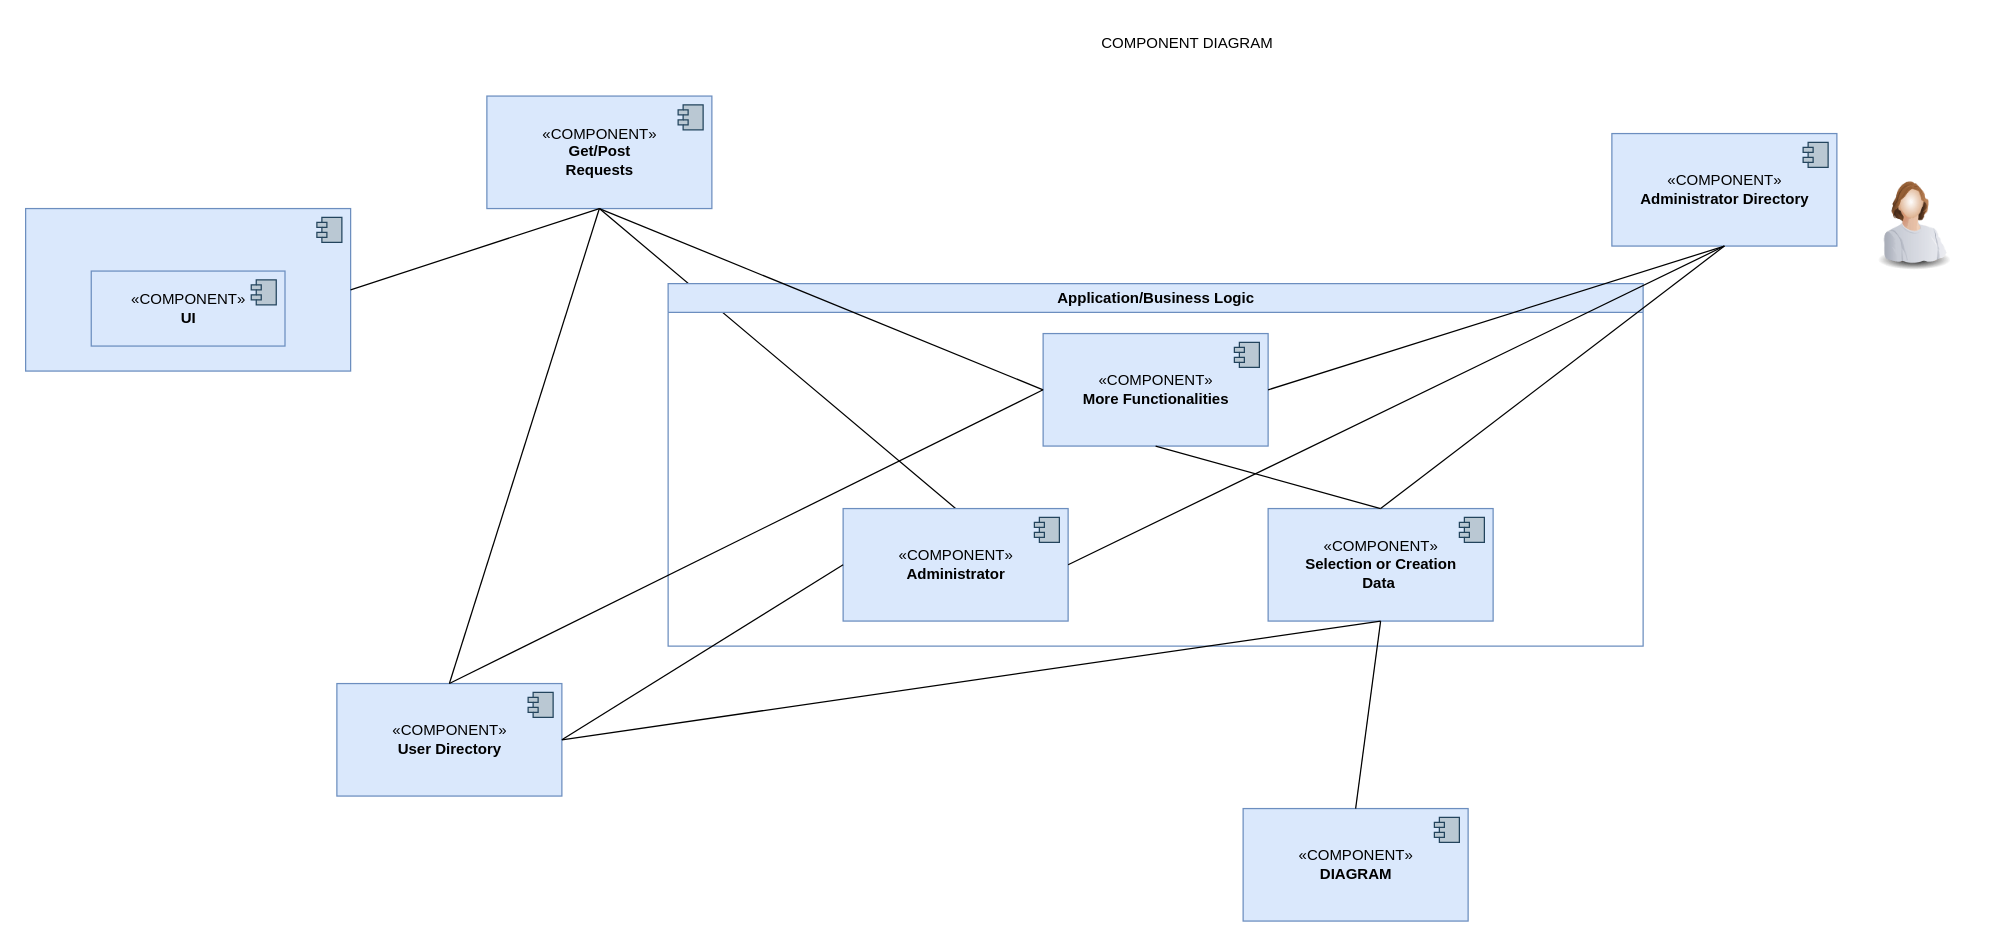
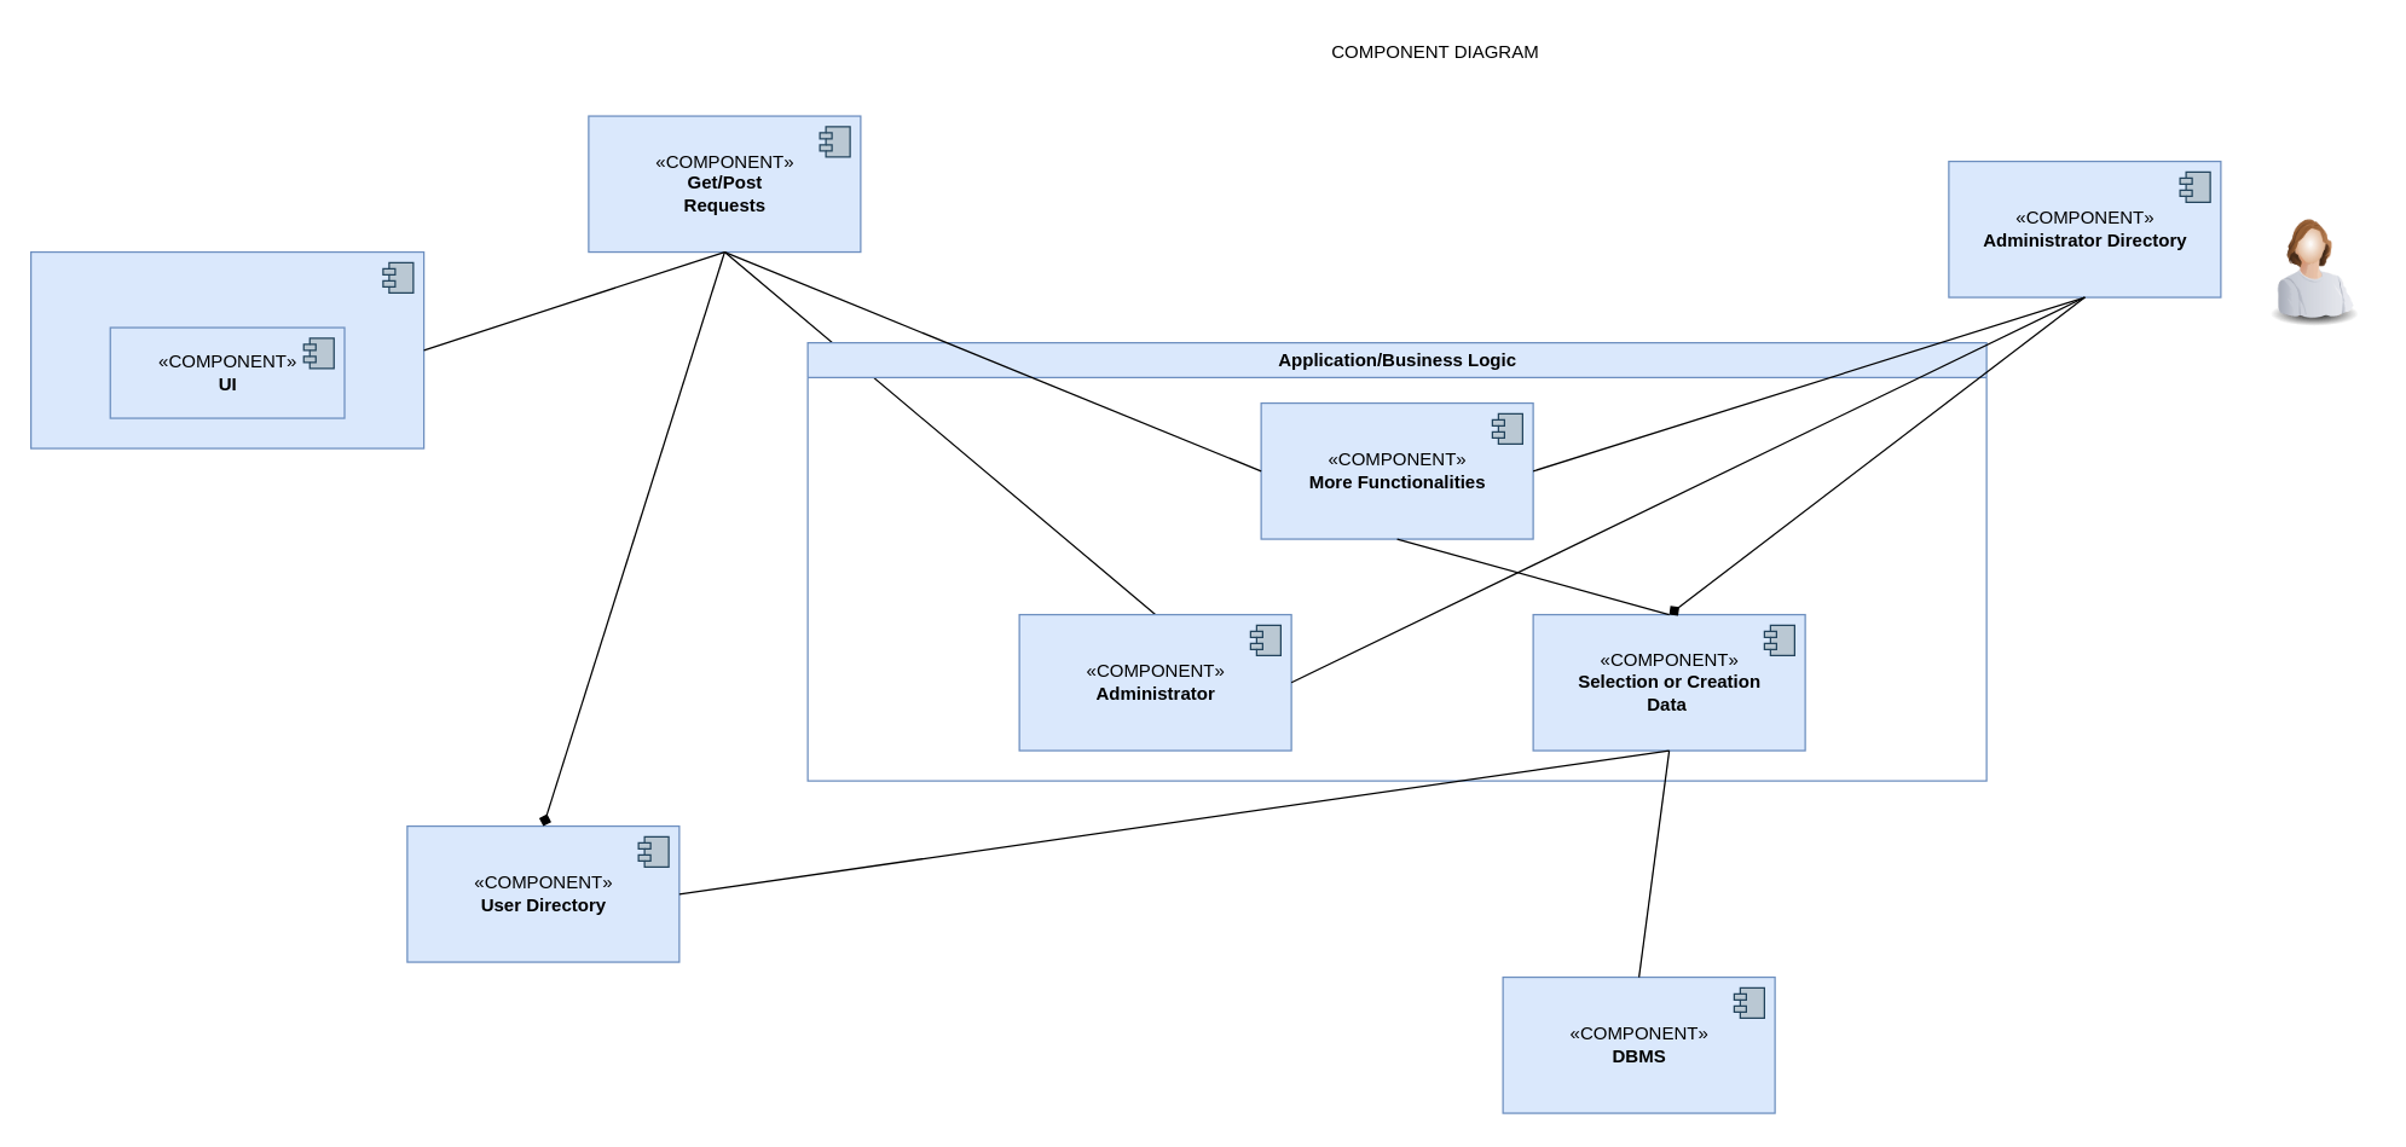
  <mxCell id="0" />
  <mxCell id="1" parent="0" />
  <mxCell id="2" value="COMPONENT DIAGRAM" style="text;whiteSpace=wrap;html=1;" vertex="1" parent="1"><mxGeometry x="879" y="20" width="150" height="30" as="geometry" /></mxCell>
  <mxCell id="3" value="" style="html=1;dropTarget=0;strokeColor=#6c8ebf;fillColor=#dae8fc;" vertex="1" parent="1"><mxGeometry y="166.25" width="260" height="130" as="geometry" x="20" /></mxCell>
  <mxCell id="4" value="" style="shape=module;jettyWidth=8;jettyHeight=4;fillColor=#bac8d3;strokeColor=#23445d;" vertex="1" parent="3"><mxGeometry x="1" width="20" height="20" relative="1" as="geometry"><mxPoint x="-27" y="7" as="offset" /></mxGeometry></mxCell>
  <mxCell id="5" value="«COMPONENT»&lt;br&gt;&lt;b&gt;UI&lt;/b&gt;" style="html=1;dropTarget=0;fillColor=#dae8fc;strokeColor=#6c8ebf;" vertex="1" parent="1"><mxGeometry x="72.5" y="216.25" width="155" height="60" as="geometry" /></mxCell>
  <mxCell id="6" value="" style="shape=module;jettyWidth=8;jettyHeight=4;fillColor=#bac8d3;strokeColor=#23445d;" vertex="1" parent="5"><mxGeometry x="1" width="20" height="20" relative="1" as="geometry"><mxPoint x="-27" y="7" as="offset" /></mxGeometry></mxCell>
  <mxCell id="7" value="«COMPONENT»&lt;br&gt;&lt;b&gt;Get/Post&lt;br&gt;Requests&lt;br&gt;&lt;/b&gt;" style="html=1;dropTarget=0;strokeColor=#6c8ebf;fillColor=#dae8fc;" vertex="1" parent="1"><mxGeometry x="389" y="76.25" width="180" height="90" as="geometry" /></mxCell>
  <mxCell id="8" value="" style="shape=module;jettyWidth=8;jettyHeight=4;fillColor=#bac8d3;strokeColor=#23445d;" vertex="1" parent="7"><mxGeometry x="1" width="20" height="20" relative="1" as="geometry"><mxPoint x="-27" y="7" as="offset" /></mxGeometry></mxCell>
  <mxCell id="9" value="«COMPONENT»&lt;br&gt;&lt;b&gt;User Directory&lt;br&gt;&lt;/b&gt;" style="html=1;dropTarget=0;strokeColor=#6c8ebf;fillColor=#dae8fc;" vertex="1" parent="1"><mxGeometry x="269" y="546.25" width="180" height="90" as="geometry" /></mxCell>
  <mxCell id="10" value="" style="shape=module;jettyWidth=8;jettyHeight=4;fillColor=#bac8d3;strokeColor=#23445d;" vertex="1" parent="9"><mxGeometry x="1" width="20" height="20" relative="1" as="geometry"><mxPoint x="-27" y="7" as="offset" /></mxGeometry></mxCell>
  <mxCell id="11" value="«COMPONENT»&lt;br&gt;&lt;b&gt;Administrator Directory&lt;br&gt;&lt;/b&gt;" style="html=1;dropTarget=0;strokeColor=#6c8ebf;fillColor=#dae8fc;" vertex="1" parent="1"><mxGeometry x="1289" y="106.25" width="180" height="90" as="geometry" /></mxCell>
  <mxCell id="12" value="" style="shape=module;jettyWidth=8;jettyHeight=4;fillColor=#bac8d3;strokeColor=#23445d;" vertex="1" parent="11"><mxGeometry x="1" width="20" height="20" relative="1" as="geometry"><mxPoint x="-27" y="7" as="offset" /></mxGeometry></mxCell>
- <mxCell id="13" value="«COMPONENT»&lt;br&gt;&lt;b&gt;DIAGRAM&lt;br&gt;&lt;/b&gt;" style="html=1;dropTarget=0;strokeColor=#6c8ebf;fillColor=#dae8fc;" vertex="1" parent="1"><mxGeometry x="994" y="646.25" width="180" height="90" as="geometry" /></mxCell>
+ <mxCell id="13" value="«COMPONENT»&lt;br&gt;&lt;b&gt;DBMS&lt;br&gt;&lt;/b&gt;" style="html=1;dropTarget=0;strokeColor=#6c8ebf;fillColor=#dae8fc;" vertex="1" parent="1"><mxGeometry x="994" y="646.25" width="180" height="90" as="geometry" /></mxCell>
  <mxCell id="14" value="" style="shape=module;jettyWidth=8;jettyHeight=4;fillColor=#bac8d3;strokeColor=#23445d;" vertex="1" parent="13"><mxGeometry x="1" width="20" height="20" relative="1" as="geometry"><mxPoint x="-27" y="7" as="offset" /></mxGeometry></mxCell>
  <mxCell id="15" value="" style="endArrow=none;html=1;exitX=1;exitY=0.5;exitDx=0;exitDy=0;entryX=0.5;entryY=1;entryDx=0;entryDy=0;" edge="1" parent="1" source="3" target="7"><mxGeometry width="50" height="50" relative="1" as="geometry"><mxPoint x="482" y="286.25" as="sourcePoint" /><mxPoint x="532" y="236.25" as="targetPoint" /></mxGeometry></mxCell>
  <mxCell id="16" value="" style="endArrow=none;html=1;entryX=0.5;entryY=0;entryDx=0;entryDy=0;exitX=0.5;exitY=1;exitDx=0;exitDy=0;" edge="1" parent="1" source="7" target="18"><mxGeometry width="50" height="50" relative="1" as="geometry"><mxPoint x="254" y="366.25" as="sourcePoint" /><mxPoint x="473" y="491.25" as="targetPoint" /></mxGeometry></mxCell>
  <mxCell id="17" value="Application/Business Logic" style="swimlane;strokeColor=#6c8ebf;fillColor=#dae8fc;html=1;" vertex="1" parent="1"><mxGeometry x="534" y="226.25" width="780" height="290" as="geometry" /></mxCell>
  <mxCell id="18" value="«COMPONENT»&lt;br&gt;&lt;b&gt;Administrator&lt;br&gt;&lt;/b&gt;" style="html=1;dropTarget=0;strokeColor=#6c8ebf;fillColor=#dae8fc;" vertex="1" parent="17"><mxGeometry x="140" y="180" width="180" height="90" as="geometry" /></mxCell>
  <mxCell id="19" value="" style="shape=module;jettyWidth=8;jettyHeight=4;fillColor=#bac8d3;strokeColor=#23445d;" vertex="1" parent="18"><mxGeometry x="1" width="20" height="20" relative="1" as="geometry"><mxPoint x="-27" y="7" as="offset" /></mxGeometry></mxCell>
  <mxCell id="20" value="«COMPONENT»&lt;br&gt;&lt;b&gt;Selection or Creation&lt;br&gt;Data&amp;nbsp;&lt;br&gt;&lt;/b&gt;" style="html=1;dropTarget=0;strokeColor=#6c8ebf;fillColor=#dae8fc;" vertex="1" parent="17"><mxGeometry x="480" y="180" width="180" height="90" as="geometry" /></mxCell>
  <mxCell id="21" value="" style="shape=module;jettyWidth=8;jettyHeight=4;fillColor=#bac8d3;strokeColor=#23445d;" vertex="1" parent="20"><mxGeometry x="1" width="20" height="20" relative="1" as="geometry"><mxPoint x="-27" y="7" as="offset" /></mxGeometry></mxCell>
  <mxCell id="22" value="«COMPONENT»&lt;br&gt;&lt;b&gt;More Functionalities&lt;br&gt;&lt;/b&gt;" style="html=1;dropTarget=0;strokeColor=#6c8ebf;fillColor=#dae8fc;" vertex="1" parent="17"><mxGeometry x="300" y="40" width="180" height="90" as="geometry" /></mxCell>
  <mxCell id="23" value="" style="shape=module;jettyWidth=8;jettyHeight=4;fillColor=#bac8d3;strokeColor=#23445d;" vertex="1" parent="22"><mxGeometry x="1" width="20" height="20" relative="1" as="geometry"><mxPoint x="-27" y="7" as="offset" /></mxGeometry></mxCell>
  <mxCell id="24" value="" style="endArrow=none;html=1;exitX=0.5;exitY=1;exitDx=0;exitDy=0;entryX=0.5;entryY=0;entryDx=0;entryDy=0;" edge="1" parent="17" source="22" target="20"><mxGeometry width="50" height="50" relative="1" as="geometry"><mxPoint x="310" y="440" as="sourcePoint" /><mxPoint x="529.0" y="565" as="targetPoint" /></mxGeometry></mxCell>
- <mxCell id="25" value="" style="endArrow=none;html=1;exitX=0.5;exitY=1;exitDx=0;exitDy=0;entryX=0.5;entryY=0;entryDx=0;entryDy=0;" edge="1" parent="1" source="7" target="9"><mxGeometry width="50" height="50" relative="1" as="geometry"><mxPoint x="434" y="256.25" as="sourcePoint" /><mxPoint x="394" y="416.25" as="targetPoint" /></mxGeometry></mxCell>
- <mxCell id="26" value="" style="endArrow=none;html=1;exitX=1;exitY=0.5;exitDx=0;exitDy=0;entryX=0;entryY=0.5;entryDx=0;entryDy=0;" edge="1" parent="1" source="9" target="18"><mxGeometry width="50" height="50" relative="1" as="geometry"><mxPoint x="464" y="646.25" as="sourcePoint" /><mxPoint x="683" y="771.25" as="targetPoint" /></mxGeometry></mxCell>
+ <mxCell id="25" value="" style="endArrow=diamond;html=1;exitX=0.5;exitY=1;exitDx=0;exitDy=0;entryX=0.5;entryY=0;entryDx=0;entryDy=0;" edge="1" parent="1" source="7" target="9"><mxGeometry width="50" height="50" relative="1" as="geometry"><mxPoint x="434" y="256.25" as="sourcePoint" /><mxPoint x="394" y="416.25" as="targetPoint" /></mxGeometry></mxCell>
  <mxCell id="27" value="" style="endArrow=none;html=1;exitX=1;exitY=0.5;exitDx=0;exitDy=0;entryX=0.5;entryY=1;entryDx=0;entryDy=0;" edge="1" parent="1" source="18" target="11"><mxGeometry width="50" height="50" relative="1" as="geometry"><mxPoint x="664" y="666.25" as="sourcePoint" /><mxPoint x="684" y="616.25" as="targetPoint" /></mxGeometry></mxCell>
- <mxCell id="28" value="" style="endArrow=none;html=1;exitX=0.5;exitY=0;exitDx=0;exitDy=0;entryX=0;entryY=0.5;entryDx=0;entryDy=0;" edge="1" parent="1" source="9" target="22"><mxGeometry width="50" height="50" relative="1" as="geometry"><mxPoint x="294" y="346.25" as="sourcePoint" /><mxPoint x="513" y="471.25" as="targetPoint" /></mxGeometry></mxCell>
  <mxCell id="29" value="" style="endArrow=none;html=1;exitX=0.5;exitY=1;exitDx=0;exitDy=0;entryX=1;entryY=0.5;entryDx=0;entryDy=0;" edge="1" parent="1" source="11" target="22"><mxGeometry width="50" height="50" relative="1" as="geometry"><mxPoint x="894" y="606.25" as="sourcePoint" /><mxPoint x="1113" y="731.25" as="targetPoint" /></mxGeometry></mxCell>
  <mxCell id="30" value="" style="endArrow=none;html=1;exitX=0.5;exitY=1;exitDx=0;exitDy=0;entryX=0;entryY=0.5;entryDx=0;entryDy=0;" edge="1" parent="1" source="7" target="22"><mxGeometry width="50" height="50" relative="1" as="geometry"><mxPoint x="704" y="116.25" as="sourcePoint" /><mxPoint x="923" y="241.25" as="targetPoint" /></mxGeometry></mxCell>
  <mxCell id="31" value="" style="endArrow=none;html=1;exitX=1;exitY=0.5;exitDx=0;exitDy=0;entryX=0.5;entryY=1;entryDx=0;entryDy=0;" edge="1" parent="1" source="9" target="20"><mxGeometry width="50" height="50" relative="1" as="geometry"><mxPoint x="614" y="686.25" as="sourcePoint" /><mxPoint x="833" y="811.25" as="targetPoint" /></mxGeometry></mxCell>
- <mxCell id="32" value="" style="endArrow=none;html=1;exitX=0.5;exitY=1;exitDx=0;exitDy=0;entryX=0.5;entryY=0;entryDx=0;entryDy=0;" edge="1" parent="1" source="11" target="20"><mxGeometry width="50" height="50" relative="1" as="geometry"><mxPoint x="1084" y="106.25" as="sourcePoint" /><mxPoint x="1303" y="231.25" as="targetPoint" /></mxGeometry></mxCell>
+ <mxCell id="32" value="" style="endArrow=diamond;html=1;exitX=0.5;exitY=1;exitDx=0;exitDy=0;entryX=0.5;entryY=0;entryDx=0;entryDy=0;" edge="1" parent="1" source="11" target="20"><mxGeometry width="50" height="50" relative="1" as="geometry"><mxPoint x="1084" y="106.25" as="sourcePoint" /><mxPoint x="1303" y="231.25" as="targetPoint" /></mxGeometry></mxCell>
  <mxCell id="33" value="" style="endArrow=none;html=1;exitX=0.5;exitY=1;exitDx=0;exitDy=0;entryX=0.5;entryY=0;entryDx=0;entryDy=0;" edge="1" parent="1" source="20" target="13"><mxGeometry width="50" height="50" relative="1" as="geometry"><mxPoint x="1194" y="606.25" as="sourcePoint" /><mxPoint x="1413" y="731.25" as="targetPoint" /></mxGeometry></mxCell>
  <mxCell id="34" value="" style="image;html=1;image=img/lib/clip_art/people/Worker_Woman_128x128.png" vertex="1" parent="1"><mxGeometry x="1490" y="136.25" width="80" height="80" as="geometry" /></mxCell>
